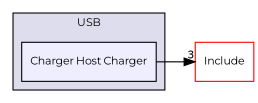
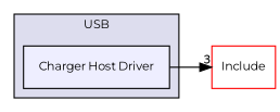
  digraph {
    compound=true
    rankdir=LR
    fontname=Montserrat
    node [fontname=Montserrat fontsize=10 shape=box style=filled]
-   n1 [fillcolor="#eeeeff" label="Charger Host Charger" pencolor=black]
+   n1 [fillcolor="#eeeeff" label="Charger Host Driver" pencolor=black]
    n2 [color=red fillcolor=white label=Include]
    subgraph cluster_1 {
      bgcolor="#ddddee"
      fontsize=10
      label=USB
      pencolor=black
      n1
    }
    n1 -> n2 [headlabel=3 labeldistance=1.5 labelfontname=Helvetica labelfontsize=10 fontname=Montserrat]
  }
